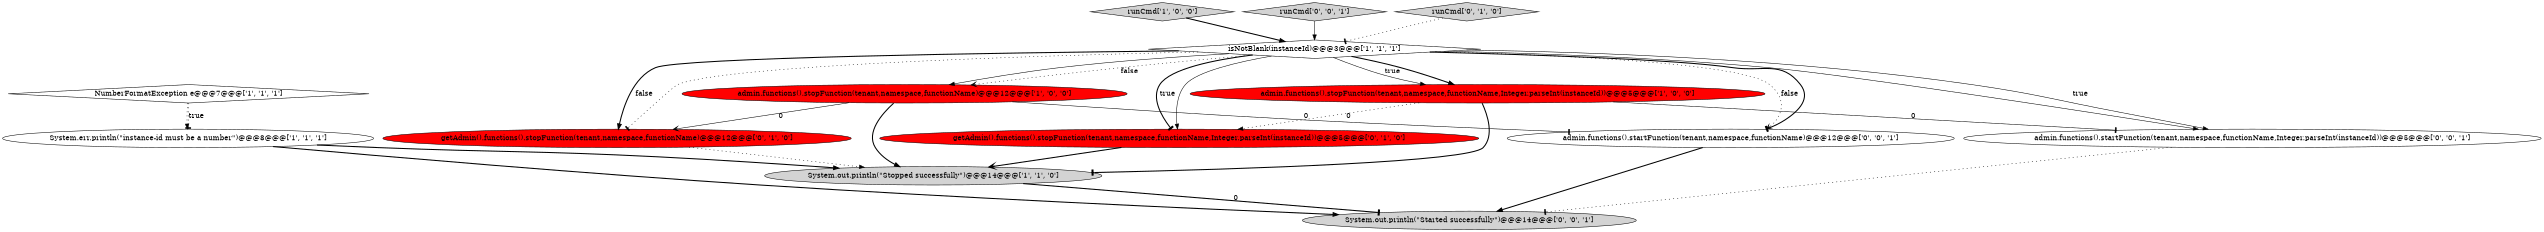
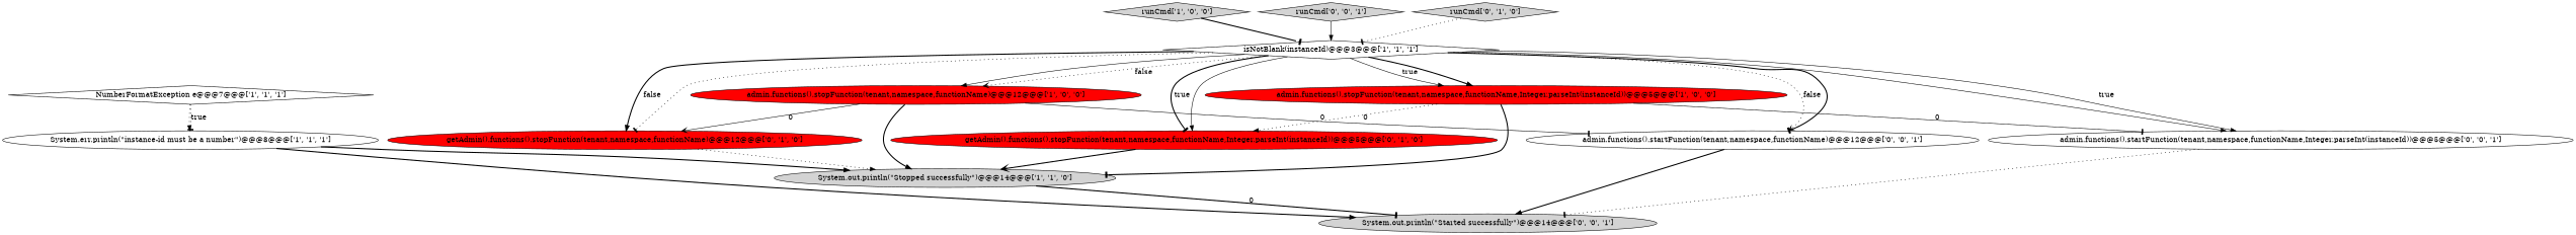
  digraph {
    node [fillcolor=lightgray shape=ellipse style=filled]
    edge [arrowhead=normal style=bold]
    n1 [label="System.out.println(\"Stopped successfully\")@@@14@@@['1', '1', '0']"]
    n2 [label="System.out.println(\"Started successfully\")@@@14@@@['0', '0', '1']"]
    n3 [fillcolor=white label="System.err.println(\"instance-id must be a number\")@@@8@@@['1', '1', '1']"]
    n4 [fillcolor=red label="getAdmin().functions().stopFunction(tenant,namespace,functionName,Integer.parseInt(instanceId))@@@5@@@['0', '1', '0']"]
    n5 [fillcolor=white label="NumberFormatException e@@@7@@@['1', '1', '1']" shape=diamond]
    n6 [label="runCmd['1', '0', '0']" shape=diamond]
    n7 [fillcolor=white label="isNotBlank(instanceId)@@@3@@@['1', '1', '1']" shape=diamond]
    n8 [fillcolor=red label="admin.functions().stopFunction(tenant,namespace,functionName)@@@12@@@['1', '0', '0']"]
    n9 [fillcolor=red label="getAdmin().functions().stopFunction(tenant,namespace,functionName)@@@12@@@['0', '1', '0']"]
    n10 [fillcolor=white label="admin.functions().startFunction(tenant,namespace,functionName)@@@12@@@['0', '0', '1']"]
    n11 [fillcolor=white label="admin.functions().startFunction(tenant,namespace,functionName,Integer.parseInt(instanceId))@@@5@@@['0', '0', '1']"]
    n12 [fillcolor=red label="admin.functions().stopFunction(tenant,namespace,functionName,Integer.parseInt(instanceId))@@@5@@@['1', '0', '0']"]
    n13 [label="runCmd['0', '0', '1']" shape=diamond]
    n14 [label="runCmd['0', '1', '0']" shape=diamond]
    n1 -> n2 [arrowhead=tee label=0]
    n3 -> n1
    n3 -> n2
    n4 -> n1 [arrowhead=vee]
    n5 -> n3 [style=dotted]
    n5 -> n3 [arrowhead=tee label=true style=dotted]
-   n6 -> n7
+   n6 -> n7 [arrowhead=tee]
    n7 -> n4 [style=solid]
    n7 -> n4 [arrowhead=tee label=true]
    n7 -> n8 [style=solid]
    n7 -> n8 [arrowhead=vee label=false style=dotted]
    n7 -> n9 [label=false]
    n7 -> n9 [arrowhead=tee style=dotted]
    n7 -> n10 [arrowhead=vee label=false style=dotted]
    n7 -> n10 [arrowhead=tee]
    n7 -> n11 [style=solid]
    n7 -> n11 [label=true style=solid]
    n7 -> n12 [label=true style=solid]
    n7 -> n12
    n8 -> n1
    n8 -> n9 [arrowhead=vee label=0 style=solid]
    n8 -> n10 [arrowhead=tee label=0 style=solid]
    n9 -> n1 [style=dotted]
    n10 -> n2
    n11 -> n2 [arrowhead=tee style=dotted]
    n12 -> n1 [arrowhead=tee]
    n12 -> n4 [label=0 style=dotted]
    n12 -> n11 [arrowhead=tee label=0 style=solid]
    n13 -> n7 [style=solid]
    n14 -> n7 [arrowhead=tee style=dotted]
  }
